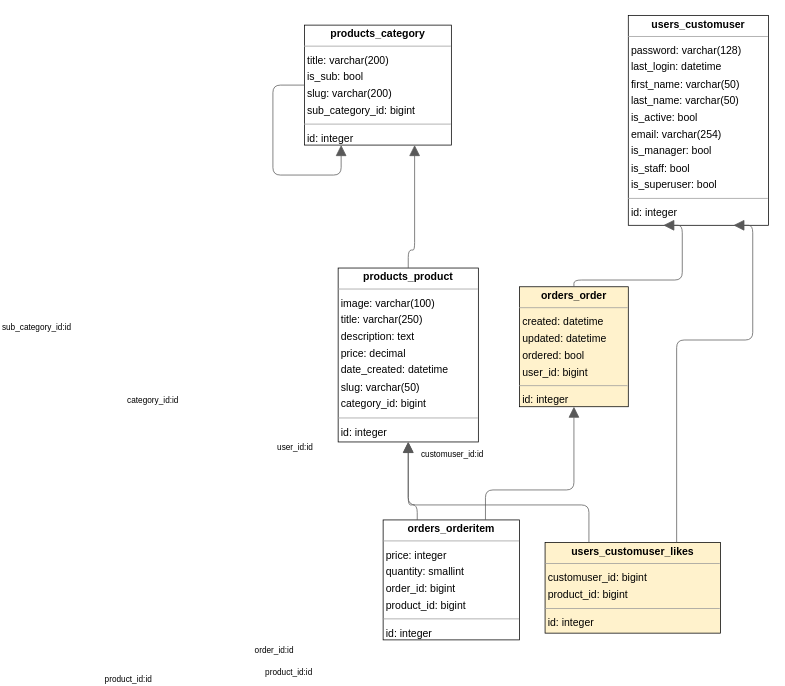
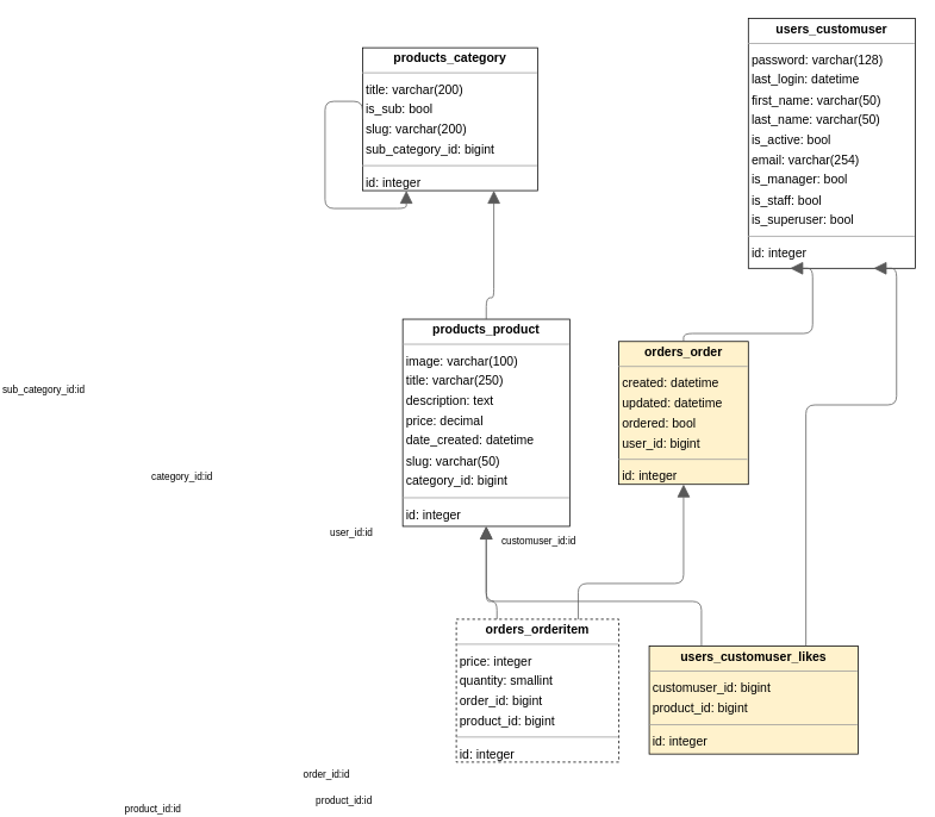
  <mxCell id="0" />
  <mxCell id="1" parent="0" />
  <mxCell id="2" value="&lt;p style=&quot;margin:0px;margin-top:4px;text-align:center;&quot;&gt;&lt;b&gt;orders_order&lt;/b&gt;&lt;/p&gt;&lt;hr size=&quot;1&quot;/&gt;&lt;p style=&quot;margin:0 0 0 4px;line-height:1.6;&quot;&gt; created: datetime&lt;br/&gt; updated: datetime&lt;br/&gt; ordered: bool&lt;br/&gt; user_id: bigint&lt;/p&gt;&lt;hr size=&quot;1&quot;/&gt;&lt;p style=&quot;margin:0 0 0 4px;line-height:1.6;&quot;&gt; id: integer&lt;/p&gt;" style="verticalAlign=top;align=left;overflow=fill;fontSize=14;fontFamily=Helvetica;html=1;rounded=0;shadow=0;comic=0;labelBackgroundColor=none;strokeWidth=1;fillColor=#fff2cc;" parent="1" vertex="1"><mxGeometry x="349" y="382" width="145" height="160" as="geometry" /></mxCell>
- <mxCell id="3" value="&lt;p style=&quot;margin:0px;margin-top:4px;text-align:center;&quot;&gt;&lt;b&gt;orders_orderitem&lt;/b&gt;&lt;/p&gt;&lt;hr size=&quot;1&quot;/&gt;&lt;p style=&quot;margin:0 0 0 4px;line-height:1.6;&quot;&gt; price: integer&lt;br/&gt; quantity: smallint&lt;br/&gt; order_id: bigint&lt;br/&gt; product_id: bigint&lt;/p&gt;&lt;hr size=&quot;1&quot;/&gt;&lt;p style=&quot;margin:0 0 0 4px;line-height:1.6;&quot;&gt; id: integer&lt;/p&gt;" style="verticalAlign=top;align=left;overflow=fill;fontSize=14;fontFamily=Helvetica;html=1;rounded=0;shadow=0;comic=0;labelBackgroundColor=none;strokeWidth=1;" parent="1" vertex="1"><mxGeometry x="167" y="693" width="182" height="160" as="geometry" /></mxCell>
- <mxCell id="4" value="&lt;p style=&quot;margin:0px;margin-top:4px;text-align:center;&quot;&gt;&lt;b&gt;products_category&lt;/b&gt;&lt;/p&gt;&lt;hr size=&quot;1&quot;/&gt;&lt;p style=&quot;margin:0 0 0 4px;line-height:1.6;&quot;&gt; title: varchar(200)&lt;br/&gt; is_sub: bool&lt;br/&gt; slug: varchar(200)&lt;br/&gt; sub_category_id: bigint&lt;/p&gt;&lt;hr size=&quot;1&quot;/&gt;&lt;p style=&quot;margin:0 0 0 4px;line-height:1.6;&quot;&gt; id: integer&lt;/p&gt;" style="verticalAlign=top;align=left;overflow=fill;fontSize=14;fontFamily=Helvetica;html=1;rounded=0;shadow=0;comic=0;labelBackgroundColor=none;strokeWidth=1;" parent="1" vertex="1"><mxGeometry x="62" y="33" width="196" height="160" as="geometry" /></mxCell>
+ <mxCell id="3" value="&lt;p style=&quot;margin:0px;margin-top:4px;text-align:center;&quot;&gt;&lt;b&gt;orders_orderitem&lt;/b&gt;&lt;/p&gt;&lt;hr size=&quot;1&quot;/&gt;&lt;p style=&quot;margin:0 0 0 4px;line-height:1.6;&quot;&gt; price: integer&lt;br/&gt; quantity: smallint&lt;br/&gt; order_id: bigint&lt;br/&gt; product_id: bigint&lt;/p&gt;&lt;hr size=&quot;1&quot;/&gt;&lt;p style=&quot;margin:0 0 0 4px;line-height:1.6;&quot;&gt; id: integer&lt;/p&gt;" style="verticalAlign=top;align=left;overflow=fill;fontSize=14;fontFamily=Helvetica;html=1;rounded=0;shadow=0;comic=0;labelBackgroundColor=none;strokeWidth=1;dashed=1;" parent="1" vertex="1"><mxGeometry x="167" y="693" width="182" height="160" as="geometry" /></mxCell>
+ <mxCell id="4" value="&lt;p style=&quot;margin:0px;margin-top:4px;text-align:center;&quot;&gt;&lt;b&gt;products_category&lt;/b&gt;&lt;/p&gt;&lt;hr size=&quot;1&quot;/&gt;&lt;p style=&quot;margin:0 0 0 4px;line-height:1.6;&quot;&gt; title: varchar(200)&lt;br/&gt; is_sub: bool&lt;br/&gt; slug: varchar(200)&lt;br/&gt; sub_category_id: bigint&lt;/p&gt;&lt;hr size=&quot;1&quot;/&gt;&lt;p style=&quot;margin:0 0 0 4px;line-height:1.6;&quot;&gt; id: integer&lt;/p&gt;" style="verticalAlign=top;align=left;overflow=fill;fontSize=14;fontFamily=Helvetica;html=1;rounded=0;shadow=0;comic=0;labelBackgroundColor=none;strokeWidth=1;" parent="1" vertex="1"><mxGeometry x="62" y="53" width="196" height="160" as="geometry" /></mxCell>
  <mxCell id="5" value="&lt;p style=&quot;margin:0px;margin-top:4px;text-align:center;&quot;&gt;&lt;b&gt;products_product&lt;/b&gt;&lt;/p&gt;&lt;hr size=&quot;1&quot;/&gt;&lt;p style=&quot;margin:0 0 0 4px;line-height:1.6;&quot;&gt; image: varchar(100)&lt;br/&gt; title: varchar(250)&lt;br/&gt; description: text&lt;br/&gt; price: decimal&lt;br/&gt; date_created: datetime&lt;br/&gt; slug: varchar(50)&lt;br/&gt; category_id: bigint&lt;/p&gt;&lt;hr size=&quot;1&quot;/&gt;&lt;p style=&quot;margin:0 0 0 4px;line-height:1.6;&quot;&gt; id: integer&lt;/p&gt;" style="verticalAlign=top;align=left;overflow=fill;fontSize=14;fontFamily=Helvetica;html=1;rounded=0;shadow=0;comic=0;labelBackgroundColor=none;strokeWidth=1;" parent="1" vertex="1"><mxGeometry x="107" y="357" width="187" height="232" as="geometry" /></mxCell>
  <mxCell id="6" value="&lt;p style=&quot;margin:0px;margin-top:4px;text-align:center;&quot;&gt;&lt;b&gt;users_customuser&lt;/b&gt;&lt;/p&gt;&lt;hr size=&quot;1&quot;/&gt;&lt;p style=&quot;margin:0 0 0 4px;line-height:1.6;&quot;&gt; password: varchar(128)&lt;br/&gt; last_login: datetime&lt;br/&gt; first_name: varchar(50)&lt;br/&gt; last_name: varchar(50)&lt;br/&gt; is_active: bool&lt;br/&gt; email: varchar(254)&lt;br/&gt; is_manager: bool&lt;br/&gt; is_staff: bool&lt;br/&gt; is_superuser: bool&lt;/p&gt;&lt;hr size=&quot;1&quot;/&gt;&lt;p style=&quot;margin:0 0 0 4px;line-height:1.6;&quot;&gt; id: integer&lt;/p&gt;" style="verticalAlign=top;align=left;overflow=fill;fontSize=14;fontFamily=Helvetica;html=1;rounded=0;shadow=0;comic=0;labelBackgroundColor=none;strokeWidth=1;" parent="1" vertex="1"><mxGeometry x="494" y="20" width="187" height="280" as="geometry" /></mxCell>
  <mxCell id="7" value="&lt;p style=&quot;margin:0px;margin-top:4px;text-align:center;&quot;&gt;&lt;b&gt;users_customuser_likes&lt;/b&gt;&lt;/p&gt;&lt;hr size=&quot;1&quot;/&gt;&lt;p style=&quot;margin:0 0 0 4px;line-height:1.6;&quot;&gt; customuser_id: bigint&lt;br/&gt; product_id: bigint&lt;/p&gt;&lt;hr size=&quot;1&quot;/&gt;&lt;p style=&quot;margin:0 0 0 4px;line-height:1.6;&quot;&gt; id: integer&lt;/p&gt;" style="verticalAlign=top;align=left;overflow=fill;fontSize=14;fontFamily=Helvetica;html=1;rounded=0;shadow=0;comic=0;labelBackgroundColor=none;strokeWidth=1;fillColor=#fff2cc;" parent="1" vertex="1"><mxGeometry x="383" y="723" width="234" height="121" as="geometry" /></mxCell>
  <mxCell id="8" value="" style="html=1;rounded=1;edgeStyle=orthogonalEdgeStyle;dashed=0;startArrow=none;endArrow=block;endSize=12;strokeColor=#595959;exitX=0.500;exitY=0.000;exitDx=0;exitDy=0;entryX=0.250;entryY=1.000;entryDx=0;entryDy=0;" parent="1" source="2" target="6" edge="1"><mxGeometry width="50" height="50" relative="1" as="geometry"><Array as="points"><mxPoint x="422" y="373" /><mxPoint x="566" y="373" /></Array></mxGeometry></mxCell>
  <mxCell id="9" value="user_id:id" style="edgeLabel;resizable=0;html=1;align=left;verticalAlign=top;strokeColor=default;" parent="8" vertex="1" connectable="0"><mxGeometry x="24" y="583" as="geometry" /></mxCell>
  <mxCell id="10" value="" style="html=1;rounded=1;edgeStyle=orthogonalEdgeStyle;dashed=0;startArrow=none;endArrow=block;endSize=12;strokeColor=#595959;exitX=0.750;exitY=0.000;exitDx=0;exitDy=0;entryX=0.500;entryY=1.000;entryDx=0;entryDy=0;" parent="1" source="3" target="2" edge="1"><mxGeometry width="50" height="50" relative="1" as="geometry"><Array as="points"><mxPoint x="304" y="653" /><mxPoint x="422" y="653" /></Array></mxGeometry></mxCell>
  <mxCell id="11" value="order_id:id" style="edgeLabel;resizable=0;html=1;align=left;verticalAlign=top;strokeColor=default;" parent="10" vertex="1" connectable="0"><mxGeometry x="-6" y="854" as="geometry" /></mxCell>
  <mxCell id="12" value="" style="html=1;rounded=1;edgeStyle=orthogonalEdgeStyle;dashed=0;startArrow=none;endArrow=block;endSize=12;strokeColor=#595959;exitX=0.250;exitY=0.000;exitDx=0;exitDy=0;entryX=0.500;entryY=1.000;entryDx=0;entryDy=0;" parent="1" source="3" target="5" edge="1"><mxGeometry width="50" height="50" relative="1" as="geometry"><Array as="points"><mxPoint x="213" y="673" /><mxPoint x="200" y="673" /></Array></mxGeometry></mxCell>
  <mxCell id="13" value="product_id:id" style="edgeLabel;resizable=0;html=1;align=left;verticalAlign=top;strokeColor=default;" parent="12" vertex="1" connectable="0"><mxGeometry x="-206" y="893" as="geometry" /></mxCell>
  <mxCell id="14" value="" style="html=1;rounded=1;edgeStyle=orthogonalEdgeStyle;dashed=0;startArrow=none;endArrow=block;endSize=12;strokeColor=#595959;exitX=0.000;exitY=0.500;exitDx=0;exitDy=0;entryX=0.250;entryY=1.000;entryDx=0;entryDy=0;" parent="1" source="4" target="4" edge="1"><mxGeometry width="50" height="50" relative="1" as="geometry"><Array as="points"><mxPoint x="20" y="113" /><mxPoint x="20" y="233" /><mxPoint x="111" y="233" /></Array></mxGeometry></mxCell>
  <mxCell id="15" value="sub_category_id:id" style="edgeLabel;resizable=0;html=1;align=left;verticalAlign=top;strokeColor=default;" parent="14" vertex="1" connectable="0"><mxGeometry x="-343" y="423" as="geometry" /></mxCell>
  <mxCell id="16" value="" style="html=1;rounded=1;edgeStyle=orthogonalEdgeStyle;dashed=0;startArrow=none;endArrow=block;endSize=12;strokeColor=#595959;exitX=0.500;exitY=0.000;exitDx=0;exitDy=0;entryX=0.750;entryY=1.000;entryDx=0;entryDy=0;" parent="1" source="5" target="4" edge="1"><mxGeometry width="50" height="50" relative="1" as="geometry"><Array as="points"><mxPoint x="200" y="333" /><mxPoint x="209" y="333" /></Array></mxGeometry></mxCell>
  <mxCell id="17" value="category_id:id" style="edgeLabel;resizable=0;html=1;align=left;verticalAlign=top;strokeColor=default;" parent="16" vertex="1" connectable="0"><mxGeometry x="-176" y="520" as="geometry" /></mxCell>
  <mxCell id="18" value="" style="html=1;rounded=1;edgeStyle=orthogonalEdgeStyle;dashed=0;startArrow=none;endArrow=block;endSize=12;strokeColor=#595959;exitX=0.250;exitY=0.000;exitDx=0;exitDy=0;entryX=0.500;entryY=1.000;entryDx=0;entryDy=0;" parent="1" source="7" target="5" edge="1"><mxGeometry width="50" height="50" relative="1" as="geometry"><Array as="points"><mxPoint x="441" y="673" /><mxPoint x="200" y="673" /></Array></mxGeometry></mxCell>
  <mxCell id="19" value="product_id:id" style="edgeLabel;resizable=0;html=1;align=left;verticalAlign=top;strokeColor=default;" parent="18" vertex="1" connectable="0"><mxGeometry x="8" y="883" as="geometry" /></mxCell>
  <mxCell id="20" value="" style="html=1;rounded=1;edgeStyle=orthogonalEdgeStyle;dashed=0;startArrow=none;endArrow=block;endSize=12;strokeColor=#595959;exitX=0.750;exitY=0.000;exitDx=0;exitDy=0;entryX=0.750;entryY=1.000;entryDx=0;entryDy=0;" parent="1" source="7" target="6" edge="1"><mxGeometry width="50" height="50" relative="1" as="geometry"><Array as="points"><mxPoint x="558" y="453" /><mxPoint x="660" y="453" /></Array></mxGeometry></mxCell>
  <mxCell id="21" value="customuser_id:id" style="edgeLabel;resizable=0;html=1;align=left;verticalAlign=top;strokeColor=default;" parent="20" vertex="1" connectable="0"><mxGeometry x="216" y="593" as="geometry" /></mxCell>
